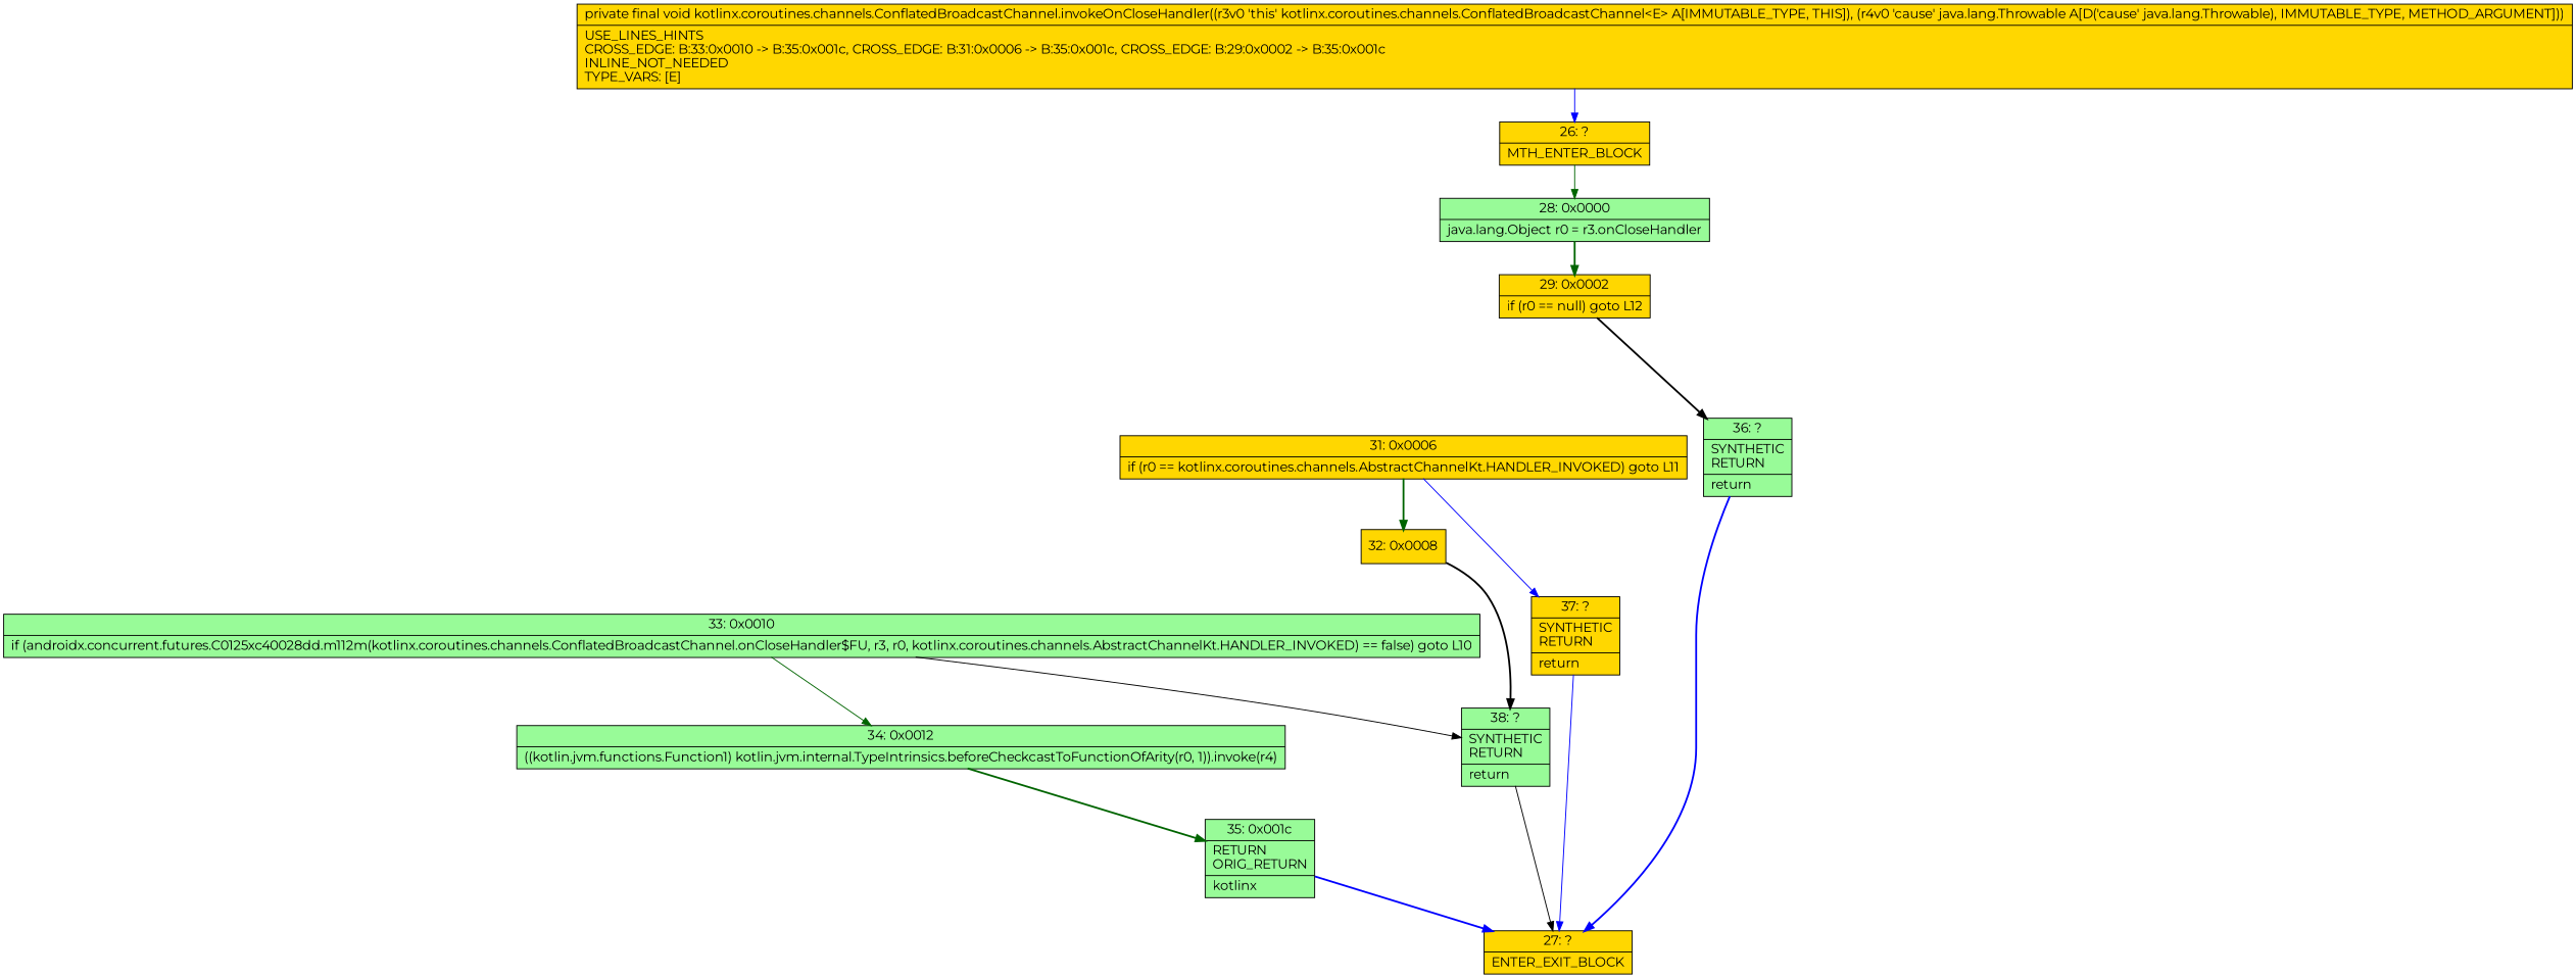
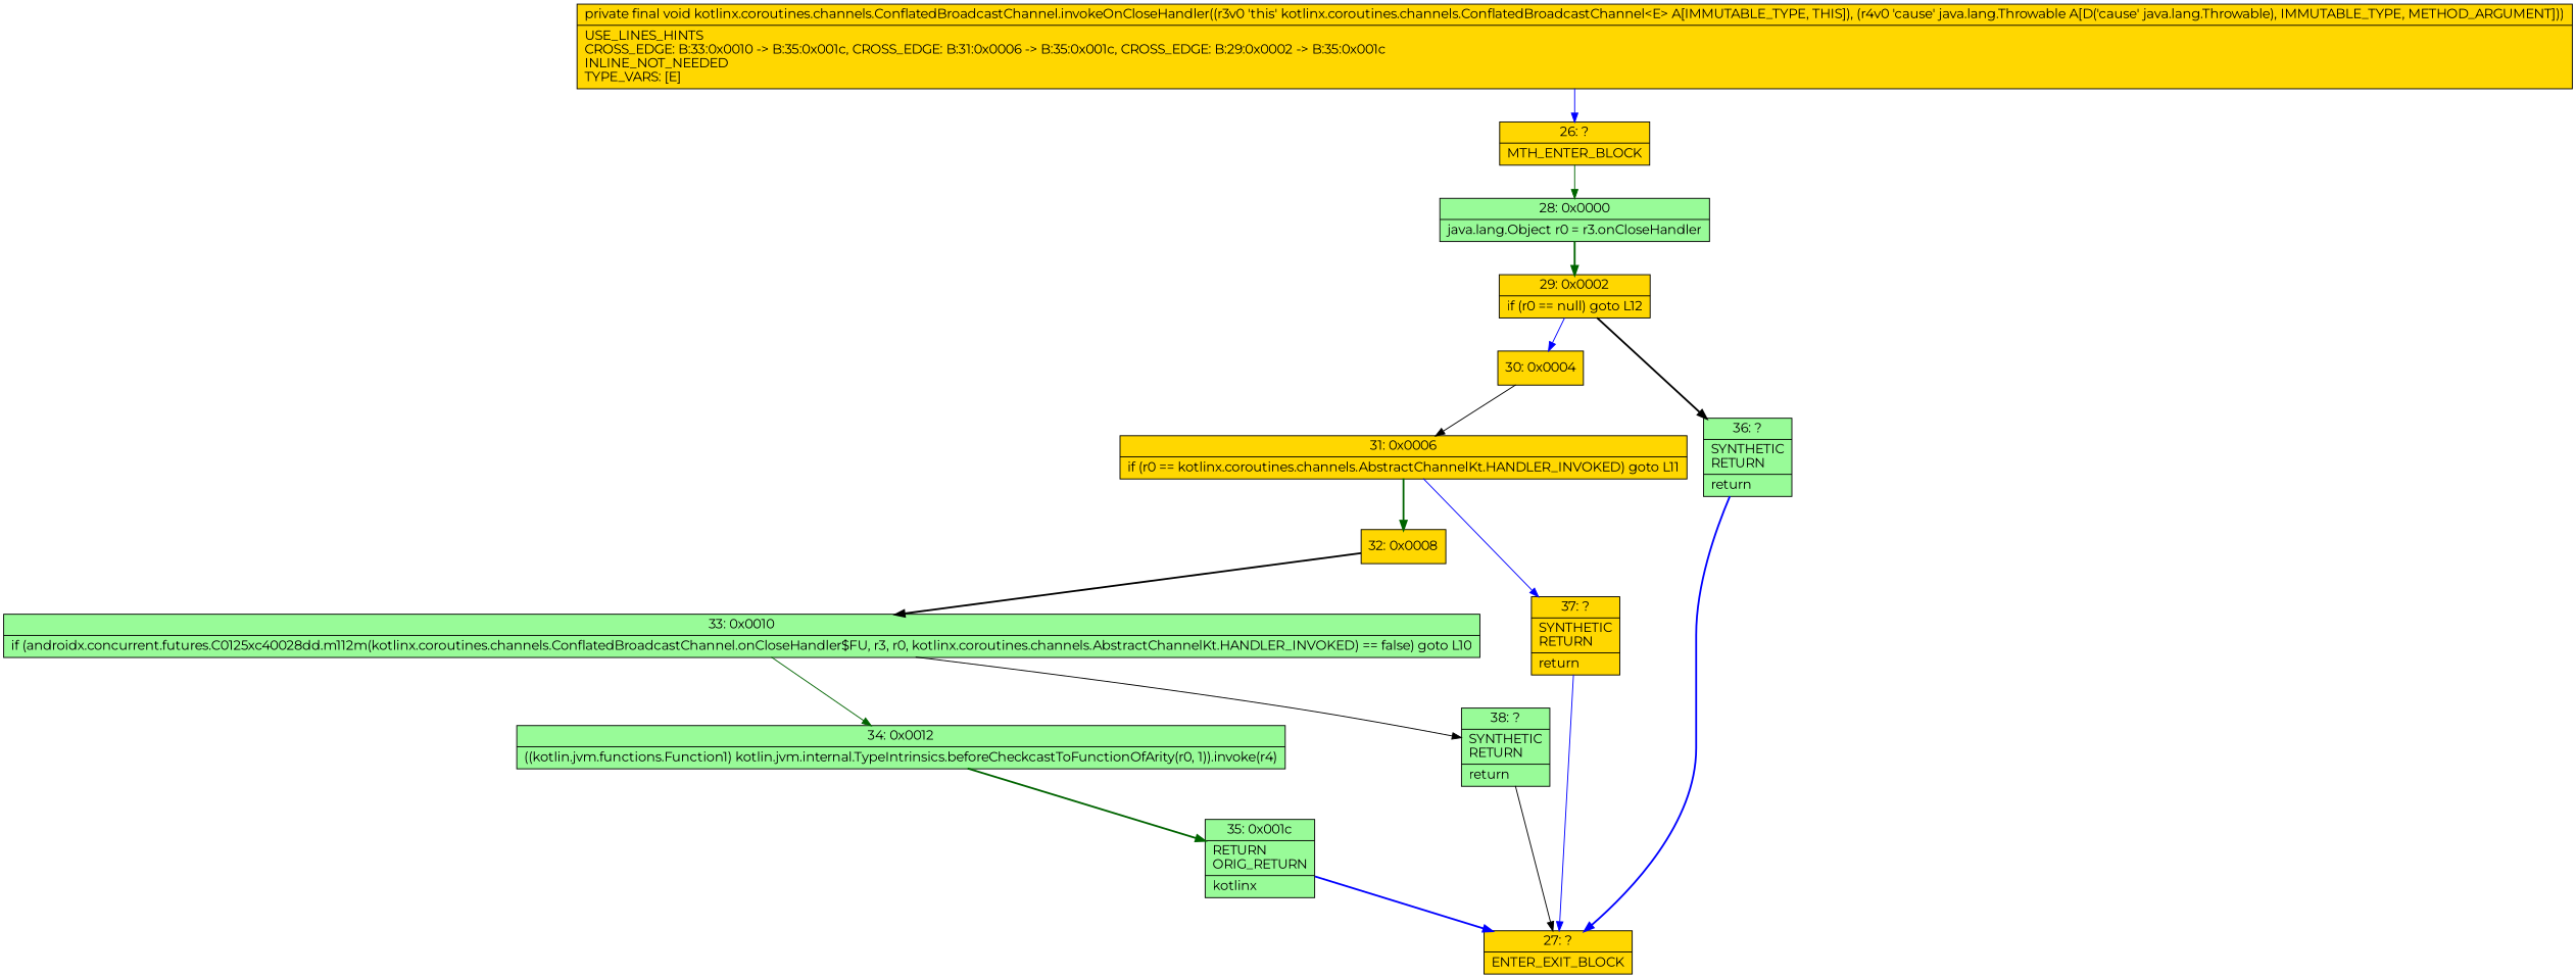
  digraph {
    fontname=Montserrat
    node [fillcolor=gold fontname=Montserrat shape=record style=filled]
    edge [color=blue fontname=Montserrat style=solid]
    n1 [label="{26\:\ ?|MTH_ENTER_BLOCK\l}"]
    n2 [fillcolor=palegreen label="{28\:\ 0x0000|java.lang.Object r0 = r3.onCloseHandler\l}"]
    n3 [label="{29\:\ 0x0002|if (r0 == null) goto L12\l}"]
+   n4 [label="{30\:\ 0x0004}"]
    n5 [fillcolor=palegreen label="{36\:\ ?|SYNTHETIC\lRETURN\l|return\l}"]
    n6 [label="{31\:\ 0x0006|if (r0 == kotlinx.coroutines.channels.AbstractChannelKt.HANDLER_INVOKED) goto L11\l}"]
    n7 [label="{27\:\ ?|ENTER_EXIT_BLOCK\l}"]
    n8 [label="{32\:\ 0x0008}"]
    n9 [label="{37\:\ ?|SYNTHETIC\lRETURN\l|return\l}"]
    n10 [fillcolor=palegreen label="{33\:\ 0x0010|if (androidx.concurrent.futures.C0125xc40028dd.m112m(kotlinx.coroutines.channels.ConflatedBroadcastChannel.onCloseHandler$FU, r3, r0, kotlinx.coroutines.channels.AbstractChannelKt.HANDLER_INVOKED) == false) goto L10\l}"]
    n11 [fillcolor=palegreen label="{34\:\ 0x0012|((kotlin.jvm.functions.Function1) kotlin.jvm.internal.TypeIntrinsics.beforeCheckcastToFunctionOfArity(r0, 1)).invoke(r4)\l}"]
    n12 [fillcolor=palegreen label="{38\:\ ?|SYNTHETIC\lRETURN\l|return\l}"]
    n13 [fillcolor=palegreen label="{35\:\ 0x001c|RETURN\lORIG_RETURN\l|kotlinx\l}"]
    n14 [label="{private final void kotlinx.coroutines.channels.ConflatedBroadcastChannel.invokeOnCloseHandler((r3v0 'this' kotlinx.coroutines.channels.ConflatedBroadcastChannel\<E\> A[IMMUTABLE_TYPE, THIS]), (r4v0 'cause' java.lang.Throwable A[D('cause' java.lang.Throwable), IMMUTABLE_TYPE, METHOD_ARGUMENT]))  | USE_LINES_HINTS\lCROSS_EDGE: B:33:0x0010 \-\> B:35:0x001c, CROSS_EDGE: B:31:0x0006 \-\> B:35:0x001c, CROSS_EDGE: B:29:0x0002 \-\> B:35:0x001c\lINLINE_NOT_NEEDED\lTYPE_VARS: [E]\l}"]
    n1 -> n2 [color=darkgreen]
    n2 -> n3 [color=darkgreen style=bold]
+   n3 -> n4
    n3 -> n5 [color=black style=bold]
+   n4 -> n6 [color=black]
    n5 -> n7 [style=bold]
    n6 -> n8 [color=darkgreen style=bold]
    n6 -> n9
-   n8 -> n12 [color=black style=bold]
+   n8 -> n10 [color=black style=bold]
    n9 -> n7
    n10 -> n11 [color=darkgreen]
    n10 -> n12 [color=black]
    n11 -> n13 [color=darkgreen style=bold]
    n12 -> n7 [color=black]
    n13 -> n7 [style=bold]
    n14 -> n1
  }
